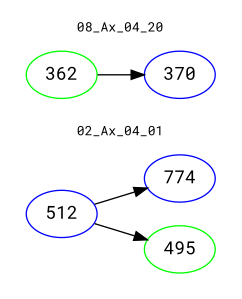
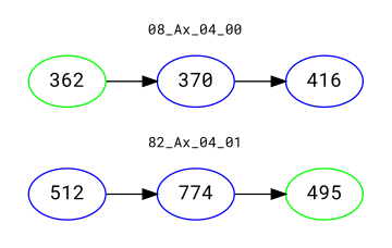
  digraph {
    fontname="Roboto Mono"
    rankdir=LR
    node [color=blue fontname="Roboto Mono"]
    edge [color=black fontname="Roboto Mono"]
    n1 [label=512]
    n2 [color=green label=495]
    n3 [label=774]
    n4 [label=370]
    n5 [color=green label=362]
+   n6 [label=416]
    subgraph cluster_1 {
      color=white
      fontsize=10
-     label="02_Ax_04_01"
+     label="82_Ax_04_01"
      n1
      n2
      n3
    }
    subgraph cluster_2 {
      color=white
      fontsize=10
-     label="08_Ax_04_20"
+     label="08_Ax_04_00"
      n4
      n5
+     n6
    }
-   n1 -> n2
+   n3 -> n2
    n1 -> n3
+   n4 -> n6
    n5 -> n4
  }
